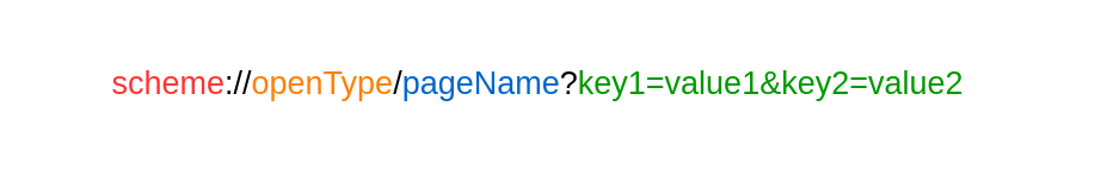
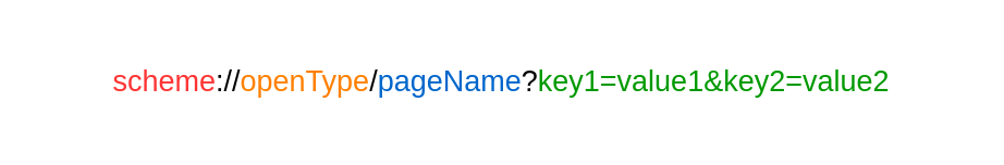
  <mxCell id="0" />
  <mxCell id="1" parent="0" />
- <mxCell id="2" value="&lt;font style=&quot;font-size: 27px;&quot;&gt;&lt;font color=&quot;#ff3333&quot;&gt;scheme&lt;/font&gt;://&lt;font color=&quot;#ff8000&quot;&gt;openType&lt;/font&gt;/&lt;font color=&quot;#0066cc&quot;&gt;pageName&lt;/font&gt;?&lt;font color=&quot;#009900&quot;&gt;key1=value1&amp;amp;key2=value2&lt;/font&gt;&lt;/font&gt;" style="text;html=1;strokeColor=none;fillColor=none;align=center;verticalAlign=middle;whiteSpace=wrap;rounded=0;" vertex="1" parent="1"><mxGeometry x="10" y="15" width="880" height="110" as="geometry" /></mxCell>
+ <mxCell id="2" value="&lt;font style=&quot;font-size: 27px;&quot;&gt;&lt;font color=&quot;#ff3333&quot;&gt;scheme&lt;/font&gt;://&lt;font color=&quot;#ff8000&quot;&gt;openType&lt;/font&gt;/&lt;font color=&quot;#0066cc&quot;&gt;pageName&lt;/font&gt;?&lt;font color=&quot;#009900&quot;&gt;key1=value1&amp;amp;key2=value2&lt;/font&gt;&lt;/font&gt;" style="text;html=1;strokeColor=none;fillColor=none;align=center;verticalAlign=middle;whiteSpace=wrap;rounded=0;" vertex="1" parent="1"><mxGeometry y="20" width="880" height="110" as="geometry" x="20" /></mxCell>
